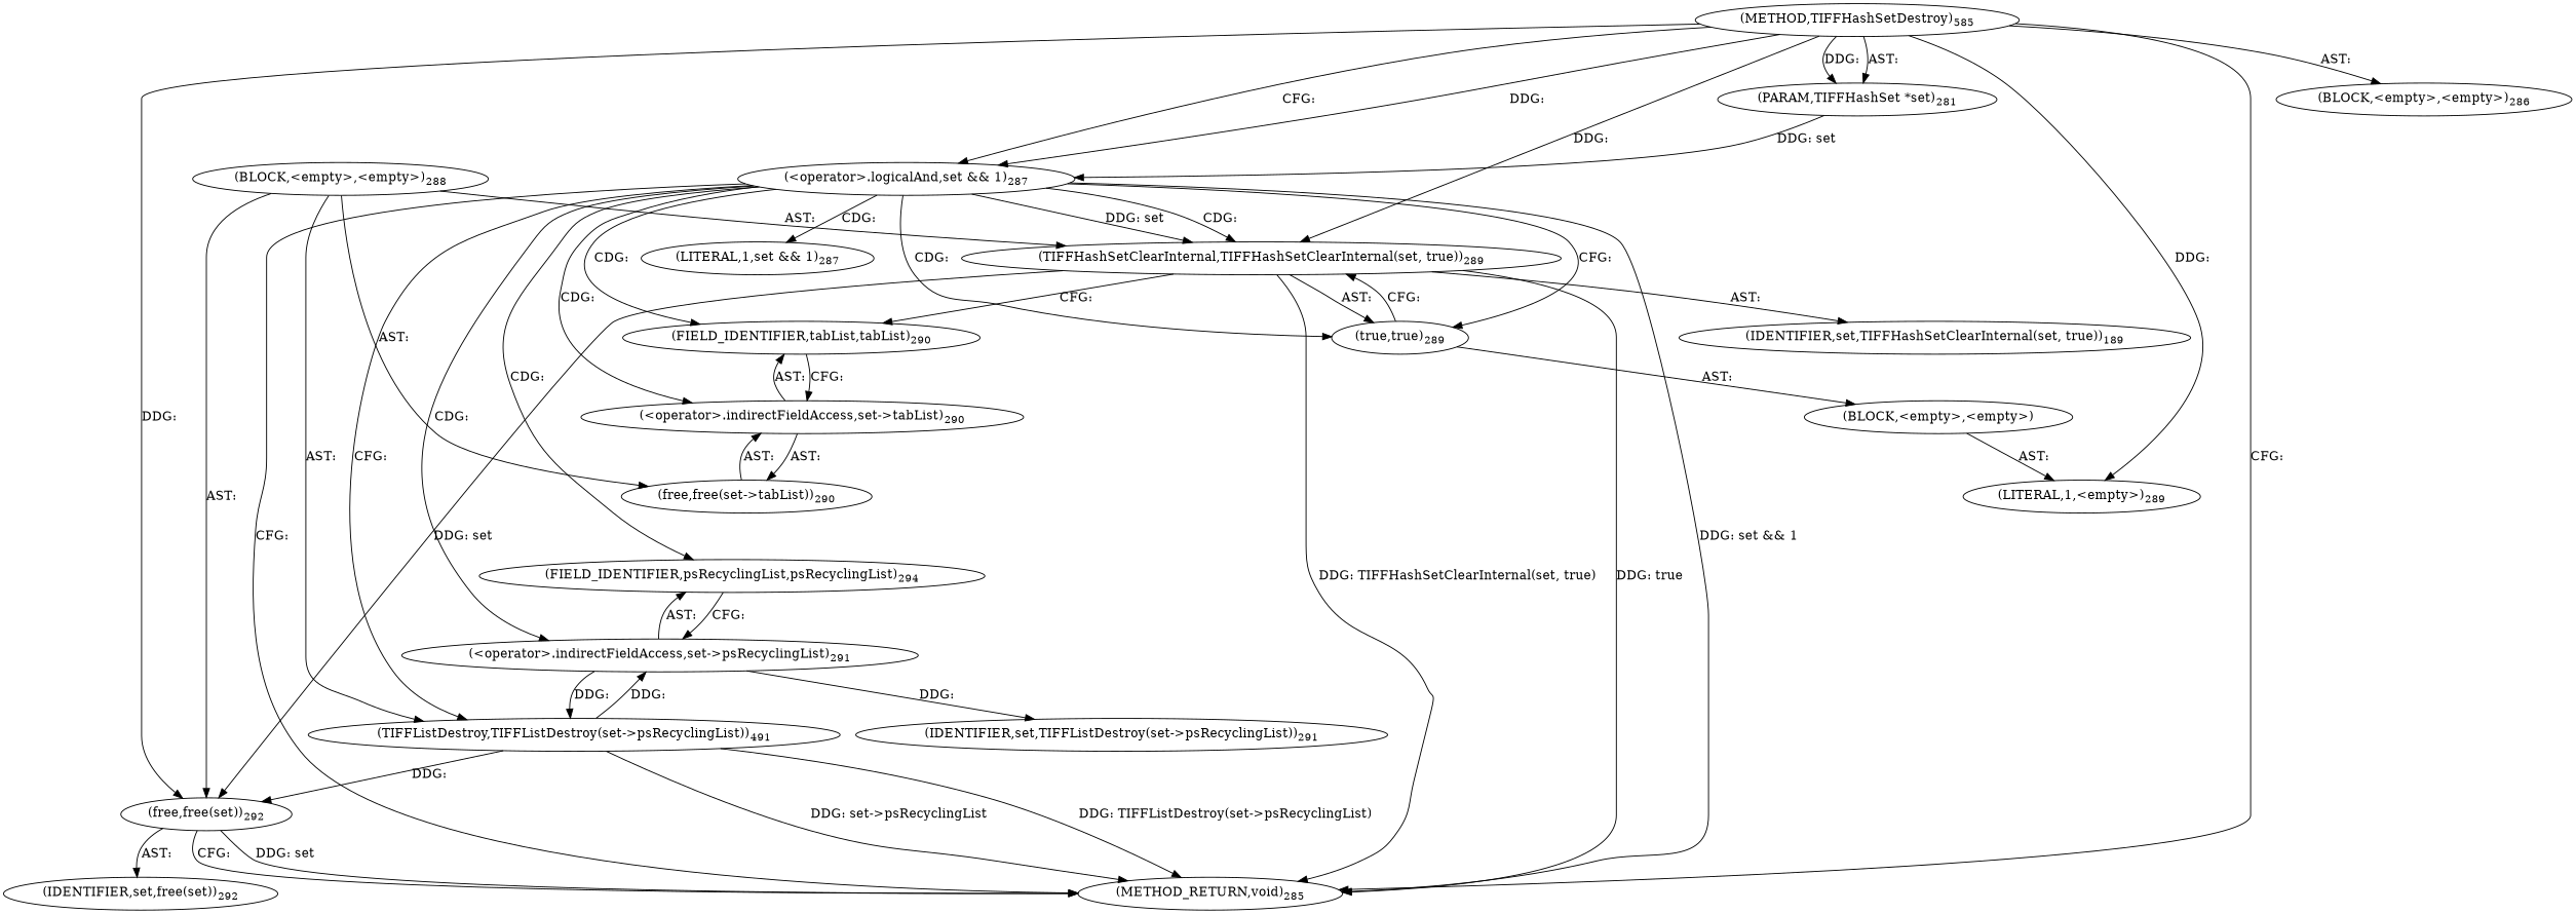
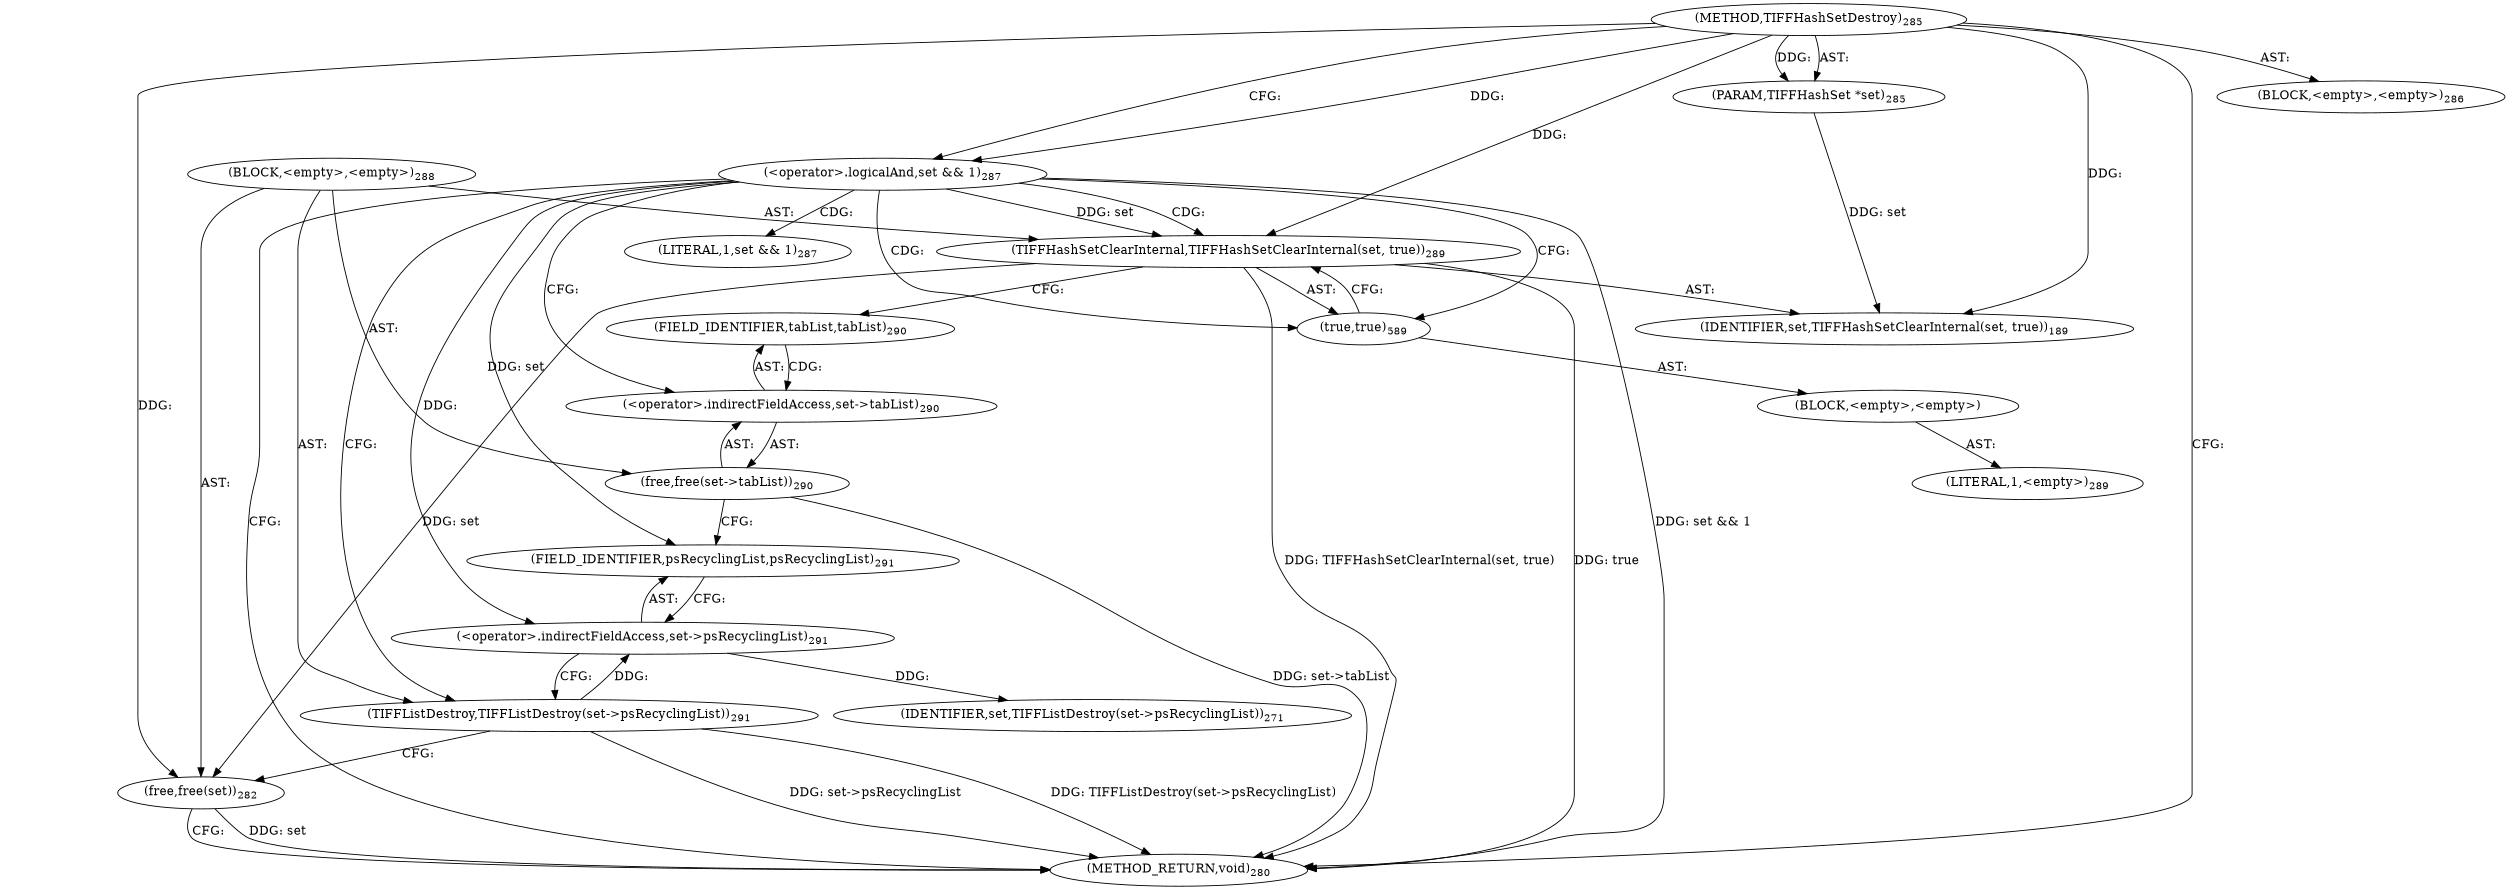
  digraph {
-   n1 [label=<(METHOD,TIFFHashSetDestroy)<SUB>585</SUB>>]
-   n2 [label=<(PARAM,TIFFHashSet *set)<SUB>281</SUB>>]
+   n1 [label=<(METHOD,TIFFHashSetDestroy)<SUB>285</SUB>>]
+   n2 [label=<(PARAM,TIFFHashSet *set)<SUB>285</SUB>>]
    n3 [label=<(BLOCK,&lt;empty&gt;,&lt;empty&gt;)<SUB>286</SUB>>]
    n4 [label=<(&lt;operator&gt;.logicalAnd,set &amp;&amp; 1)<SUB>287</SUB>>]
    n5 [label=<(TIFFHashSetClearInternal,TIFFHashSetClearInternal(set, true))<SUB>289</SUB>>]
    n6 [label=<(LITERAL,1,&lt;empty&gt;)<SUB>289</SUB>>]
-   n7 [label=<(free,free(set))<SUB>292</SUB>>]
-   n8 [label=<(METHOD_RETURN,void)<SUB>285</SUB>>]
+   n7 [label=<(free,free(set))<SUB>282</SUB>>]
+   n8 [label=<(METHOD_RETURN,void)<SUB>280</SUB>>]
    n9 [label=<(LITERAL,1,set &amp;&amp; 1)<SUB>287</SUB>>]
-   n10 [label=<(true,true)<SUB>289</SUB>>]
+   n10 [label=<(true,true)<SUB>589</SUB>>]
    n11 [label=<(&lt;operator&gt;.indirectFieldAccess,set-&gt;tabList)<SUB>290</SUB>>]
    n12 [label=<(FIELD_IDENTIFIER,tabList,tabList)<SUB>290</SUB>>]
-   n13 [label=<(TIFFListDestroy,TIFFListDestroy(set-&gt;psRecyclingList))<SUB>491</SUB>>]
+   n13 [label=<(TIFFListDestroy,TIFFListDestroy(set-&gt;psRecyclingList))<SUB>291</SUB>>]
    n14 [label=<(&lt;operator&gt;.indirectFieldAccess,set-&gt;psRecyclingList)<SUB>291</SUB>>]
-   n15 [label=<(FIELD_IDENTIFIER,psRecyclingList,psRecyclingList)<SUB>294</SUB>>]
+   n15 [label=<(FIELD_IDENTIFIER,psRecyclingList,psRecyclingList)<SUB>291</SUB>>]
    n16 [label=<(IDENTIFIER,set,TIFFHashSetClearInternal(set, true))<SUB>189</SUB>>]
-   n17 [label=<(IDENTIFIER,set,free(set))<SUB>292</SUB>>]
    n18 [label=<(BLOCK,&lt;empty&gt;,&lt;empty&gt;)<SUB>288</SUB>>]
    n19 [label=<(free,free(set-&gt;tabList))<SUB>290</SUB>>]
    n20 [label=<(BLOCK,&lt;empty&gt;,&lt;empty&gt;)>]
-   n21 [label=<(IDENTIFIER,set,TIFFListDestroy(set-&gt;psRecyclingList))<SUB>291</SUB>>]
+   n21 [label=<(IDENTIFIER,set,TIFFListDestroy(set-&gt;psRecyclingList))<SUB>271</SUB>>]
    n1 -> n2 [label="AST: "]
    n1 -> n2 [label="DDG: "]
    n1 -> n3 [label="AST: "]
    n1 -> n4 [label="CFG: "]
    n1 -> n4 [label="DDG: "]
    n1 -> n5 [label="DDG: "]
-   n1 -> n6 [label="DDG: "]
+   n1 -> n16 [label="DDG: "]
    n1 -> n7 [label="DDG: "]
    n1 -> n8 [label="CFG: "]
-   n2 -> n4 [label="DDG: set"]
+   n2 -> n16 [label="DDG: set"]
    n4 -> n5 [label="DDG: set"]
    n4 -> n5 [label="CDG: "]
    n4 -> n8 [label="CFG: "]
    n4 -> n8 [label="DDG: set &amp;&amp; 1"]
    n4 -> n9 [label="CDG: "]
    n4 -> n10 [label="CFG: "]
    n4 -> n10 [label="CDG: "]
-   n4 -> n11 [label="CDG: "]
-   n4 -> n12 [label="CDG: "]
+   n4 -> n11 [label="CFG: "]
    n4 -> n13 [label="CFG: "]
-   n4 -> n14 [label="CDG: "]
-   n4 -> n15 [label="CDG: "]
+   n4 -> n14 [label="DDG: "]
+   n4 -> n15 [label="DDG: set"]
    n5 -> n7 [label="DDG: set"]
    n5 -> n8 [label="DDG: true"]
    n5 -> n8 [label="DDG: TIFFHashSetClearInternal(set, true)"]
    n5 -> n10 [label="AST: "]
    n5 -> n12 [label="CFG: "]
    n5 -> n16 [label="AST: "]
    n7 -> n8 [label="CFG: "]
    n7 -> n8 [label="DDG: set"]
-   n7 -> n17 [label="AST: "]
    n10 -> n5 [label="CFG: "]
    n10 -> n20 [label="AST: "]
    n11 -> n12 [label="AST: "]
    n11 -> n19 [label="AST: "]
-   n12 -> n11 [label="CFG: "]
-   n13 -> n7 [label="DDG: "]
+   n12 -> n11 [label="CDG: "]
+   n13 -> n7 [label="CFG: "]
    n13 -> n8 [label="DDG: set-&gt;psRecyclingList"]
    n13 -> n8 [label="DDG: TIFFListDestroy(set-&gt;psRecyclingList)"]
    n13 -> n14 [label="DDG: "]
-   n14 -> n13 [label="DDG: "]
+   n14 -> n13 [label="CFG: "]
    n14 -> n15 [label="AST: "]
    n14 -> n21 [label="DDG: "]
    n15 -> n14 [label="CFG: "]
    n18 -> n5 [label="AST: "]
    n18 -> n7 [label="AST: "]
    n18 -> n13 [label="AST: "]
    n18 -> n19 [label="AST: "]
+   n19 -> n8 [label="DDG: set-&gt;tabList"]
    n19 -> n11 [label="AST: "]
+   n19 -> n15 [label="CFG: "]
    n20 -> n6 [label="AST: "]
  }
